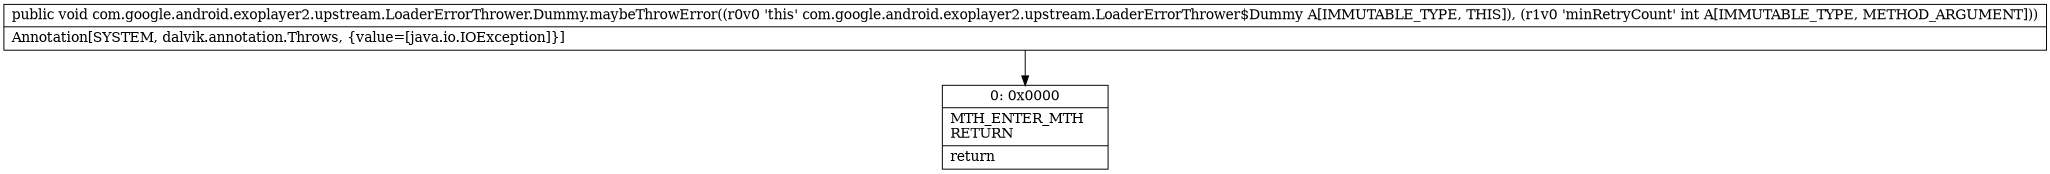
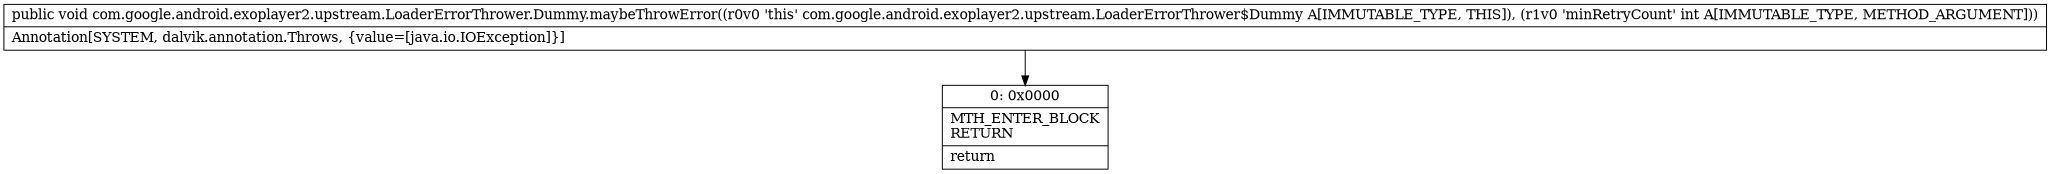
  digraph {
    node [shape=record]
-   n1 [label="{0\:\ 0x0000|MTH_ENTER_MTH\lRETURN\l|return\l}"]
+   n1 [label="{0\:\ 0x0000|MTH_ENTER_BLOCK\lRETURN\l|return\l}"]
    n2 [label="{public void com.google.android.exoplayer2.upstream.LoaderErrorThrower.Dummy.maybeThrowError((r0v0 'this' com.google.android.exoplayer2.upstream.LoaderErrorThrower$Dummy A[IMMUTABLE_TYPE, THIS]), (r1v0 'minRetryCount' int A[IMMUTABLE_TYPE, METHOD_ARGUMENT]))  | Annotation[SYSTEM, dalvik.annotation.Throws, \{value=[java.io.IOException]\}]\l}"]
    n2 -> n1
  }
